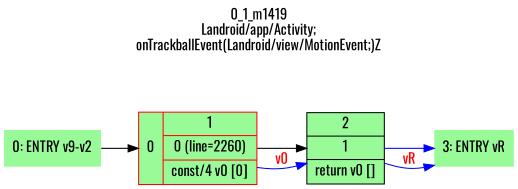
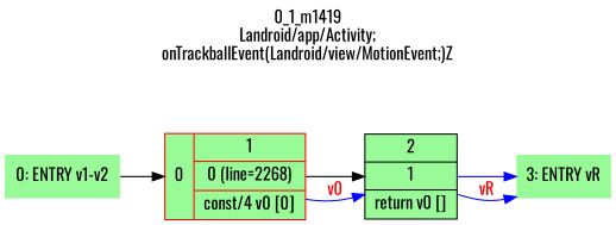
  digraph {
    fontname=Oswald
    label="0_1_m1419\nLandroid/app/Activity;\nonTrackballEvent(Landroid/view/MotionEvent;)Z"
    labelloc=t
    rankdir=LR
    node [fillcolor=palegreen fontname=Oswald shape=plaintext style=filled]
    edge [color=blue fontcolor=blue fontname=Oswald weight=100]
-   n1 [label="0: ENTRY v9-v2"]
-   n2 [color=red label="{0|{1|0 (line=2260)|const/4 v0 [0]\l}}" shape=record]
+   n1 [label="0: ENTRY v1-v2"]
+   n2 [color=red label="{0|{1|0 (line=2268)|const/4 v0 [0]\l}}" shape=record]
    n3 [label="2|1|return v0 []\l" shape=record]
    n4 [label="3: ENTRY vR"]
    n1 -> n2 [color=black]
    n2 -> n3 [color=black]
    n2 -> n3 [fontcolor=red label=v0 weight=""]
    n3 -> n4
    n3 -> n4 [fontcolor=red label=vR weight=""]
  }
